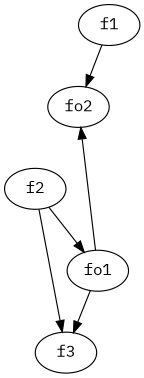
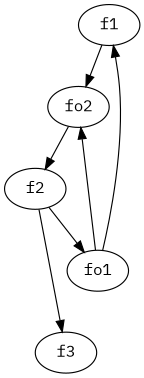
  strict digraph {
    fontname="IBM Plex Mono"
    node [fontname="IBM Plex Mono"]
    edge [fontname="IBM Plex Mono" weight=2]
    f1
    fo2
    f2
    f3
    fo1
    f1 -> fo2
+   fo2 -> f2
    f2 -> f3
    f2 -> fo1
-   fo1 -> f3
+   fo1 -> f1
    fo1 -> fo2
  }
